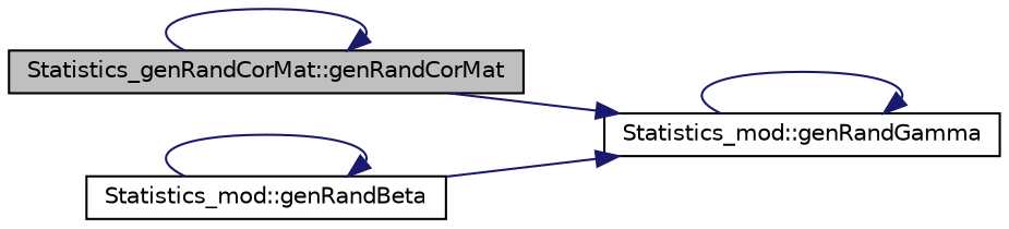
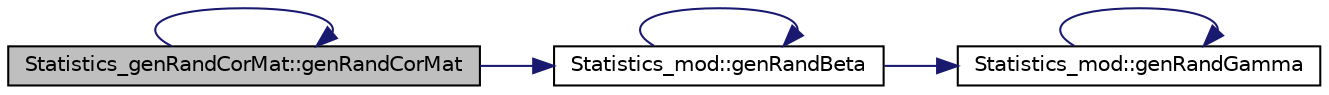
  digraph {
    rankdir=LR
    node [color=black fillcolor=white fontname=Helvetica fontsize=10 shape=record style=filled]
    edge [color=midnightblue fontname=Helvetica fontsize=10 labelfontname=Helvetica labelfontsize=10 style=solid]
    n1 [fillcolor=grey75 fontcolor=black height=0.2 label="Statistics_genRandCorMat::genRandCorMat" width=0.4]
    n2 [height=0.2 label="Statistics_mod::genRandBeta" width=0.4]
    n3 [height=0.2 label="Statistics_mod::genRandGamma" width=0.4]
    n1 -> n1
-   n1 -> n3
+   n1 -> n2
    n2 -> n2
    n2 -> n3
    n3 -> n3
  }
